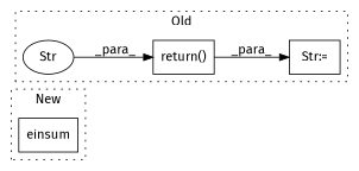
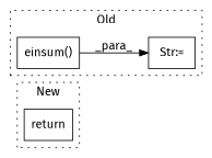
  digraph {
    fontname="Fira Sans"
    rankdir=LR
    node [fontname="Fira Sans" shape=box]
    edge [fontname="Fira Sans"]
-   n1 [a=93 l=7 label=einsum s=1058]
-   n2 [a=75 l="13,1" label="return()" s="6748,6786"]
-   n3 [a=66 l=18 label=Str s=6761 shape=ellipse]
+   n1 [a=93 l=7 label=return s=1058]
+   n2 [a=75 l="13,1" label="einsum()" s="6748,6786"]
    n4 [a=68 l=3 label="Str:=" s=6745]
    subgraph cluster_1 {
      label=New
      style=dotted
      n1
    }
    subgraph cluster_2 {
      label=Old
      style=dotted
      n2
-     n3
      n4
    }
    n2 -> n4 [label=_para_]
-   n3 -> n2 [label=_para_]
  }
